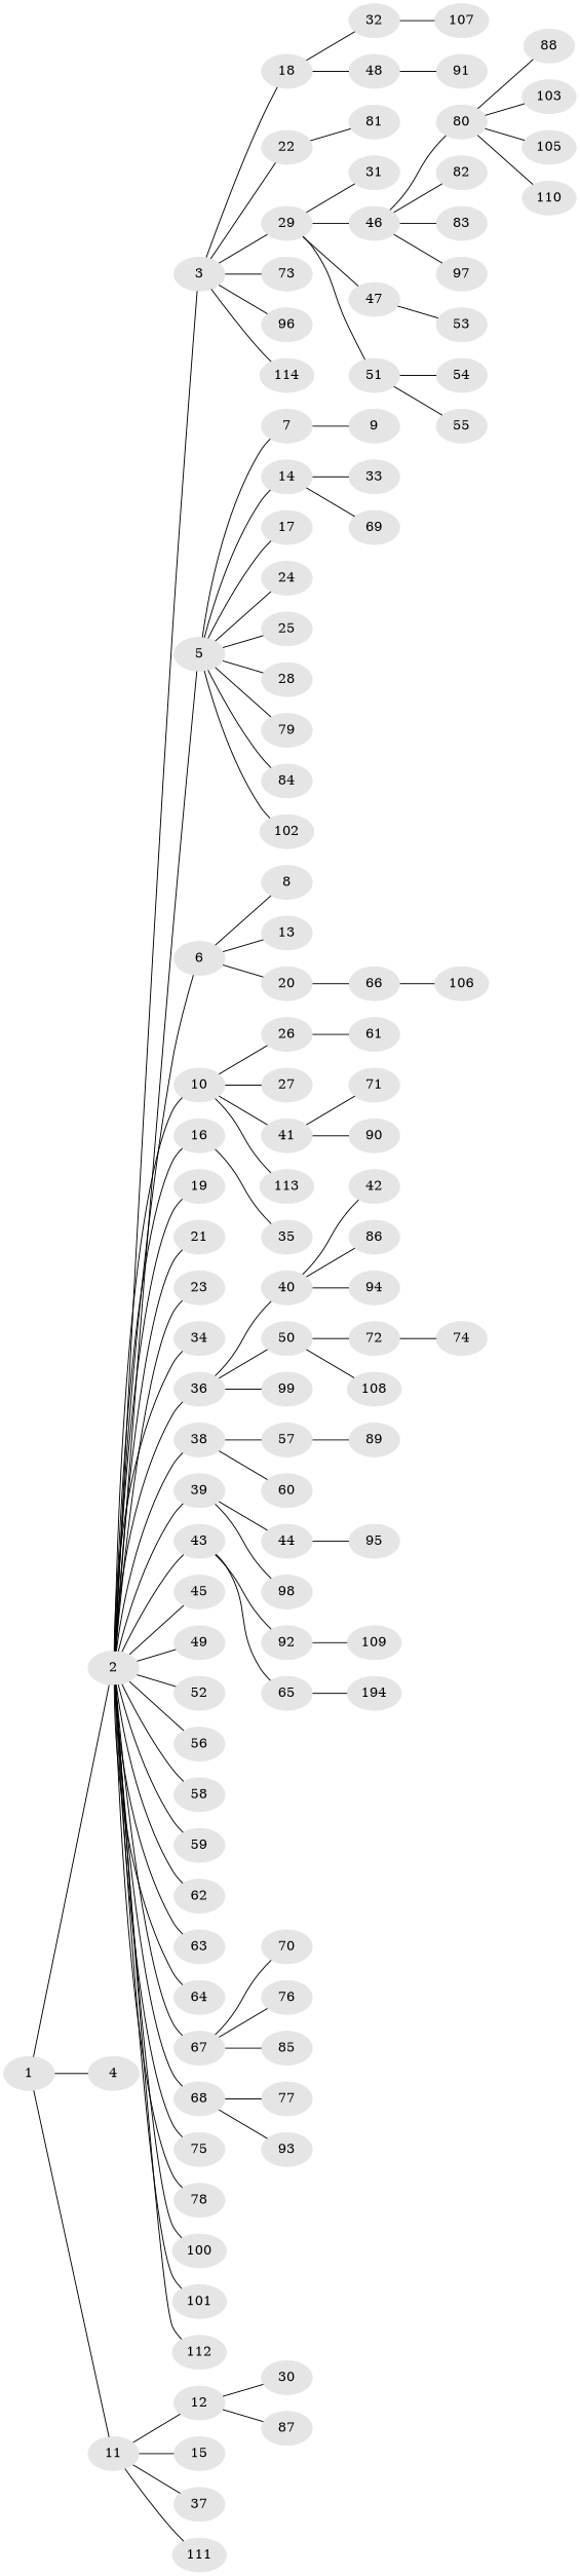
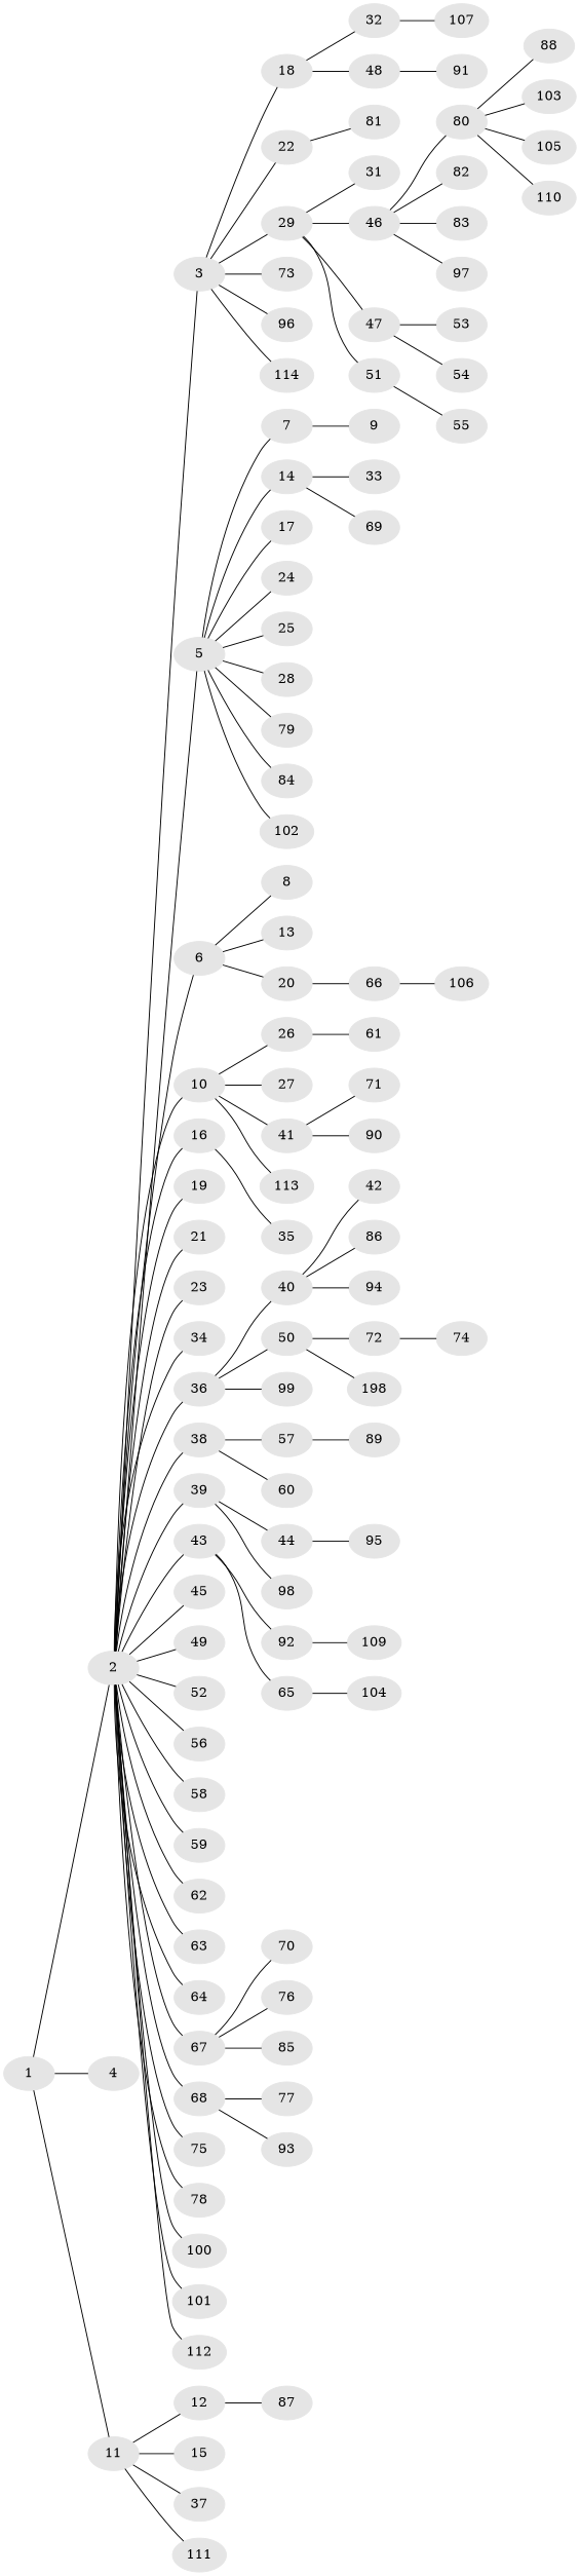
  graph {
    rankdir=LR
    node [color=gray90 style=filled]
    1
    2
    4
    11
    3
    5
    6
    10
    16
    19
    21
    23
    34
    36
    38
    39
    43
    45
    49
    52
    56
    58
    59
    62
    63
    64
    67
    68
    75
    78
    100
    101
    112
    12
    15
    37
    111
    18
    22
    29
    73
    96
    114
    7
    14
    17
    24
    25
    28
    79
    84
    102
    8
    13
    20
    26
    27
    41
    113
    35
    40
    50
    99
    57
    60
    44
    98
    92
    65
    70
    76
    85
    77
    93
    32
    48
    81
    31
    46
    47
    51
    9
    33
    69
    66
    61
    71
    90
-   30
    87
    107
    91
    106
    80
    82
    83
    97
    53
    54
    55
    42
    86
    94
    72
-   108
+   108 [label=198]
    89
    95
    109
-   104 [label=194]
+   104
    88
    103
    105
    110
    74
    1 -- 2
    1 -- 4
    1 -- 11
    2 -- 3
    2 -- 5
    2 -- 6
    2 -- 10
    2 -- 16
    2 -- 19
    2 -- 21
    2 -- 23
    2 -- 34
    2 -- 36
    2 -- 38
    2 -- 39
    2 -- 43
    2 -- 45
    2 -- 49
    2 -- 52
    2 -- 56
    2 -- 58
    2 -- 59
    2 -- 62
    2 -- 63
    2 -- 64
    2 -- 67
    2 -- 68
    2 -- 75
    2 -- 78
    2 -- 100
    2 -- 101
    2 -- 112
    11 -- 12
    11 -- 15
    11 -- 37
    11 -- 111
    3 -- 18
    3 -- 22
    3 -- 29
    3 -- 73
    3 -- 96
    3 -- 114
    5 -- 7
    5 -- 14
    5 -- 17
    5 -- 24
    5 -- 25
    5 -- 28
    5 -- 79
    5 -- 84
    5 -- 102
    6 -- 8
    6 -- 13
    6 -- 20
    10 -- 26
    10 -- 27
    10 -- 41
    10 -- 113
    16 -- 35
    36 -- 40
    36 -- 50
    36 -- 99
    38 -- 57
    38 -- 60
    39 -- 44
    39 -- 98
    43 -- 92
    43 -- 65
    67 -- 70
    67 -- 76
    67 -- 85
    68 -- 77
    68 -- 93
-   12 -- 30
    12 -- 87
    18 -- 32
    18 -- 48
    22 -- 81
    29 -- 31
    29 -- 46
    29 -- 47
    29 -- 51
    7 -- 9
    14 -- 33
    14 -- 69
    20 -- 66
    26 -- 61
    41 -- 71
    41 -- 90
    40 -- 42
    40 -- 86
    40 -- 94
    50 -- 72
    50 -- 108
    57 -- 89
    44 -- 95
    92 -- 109
    65 -- 104
    32 -- 107
    48 -- 91
    46 -- 80
    46 -- 82
    46 -- 83
    46 -- 97
    47 -- 53
-   51 -- 54
+   47 -- 54
    51 -- 55
    66 -- 106
    80 -- 88
    80 -- 103
    80 -- 105
    80 -- 110
    72 -- 74
  }
